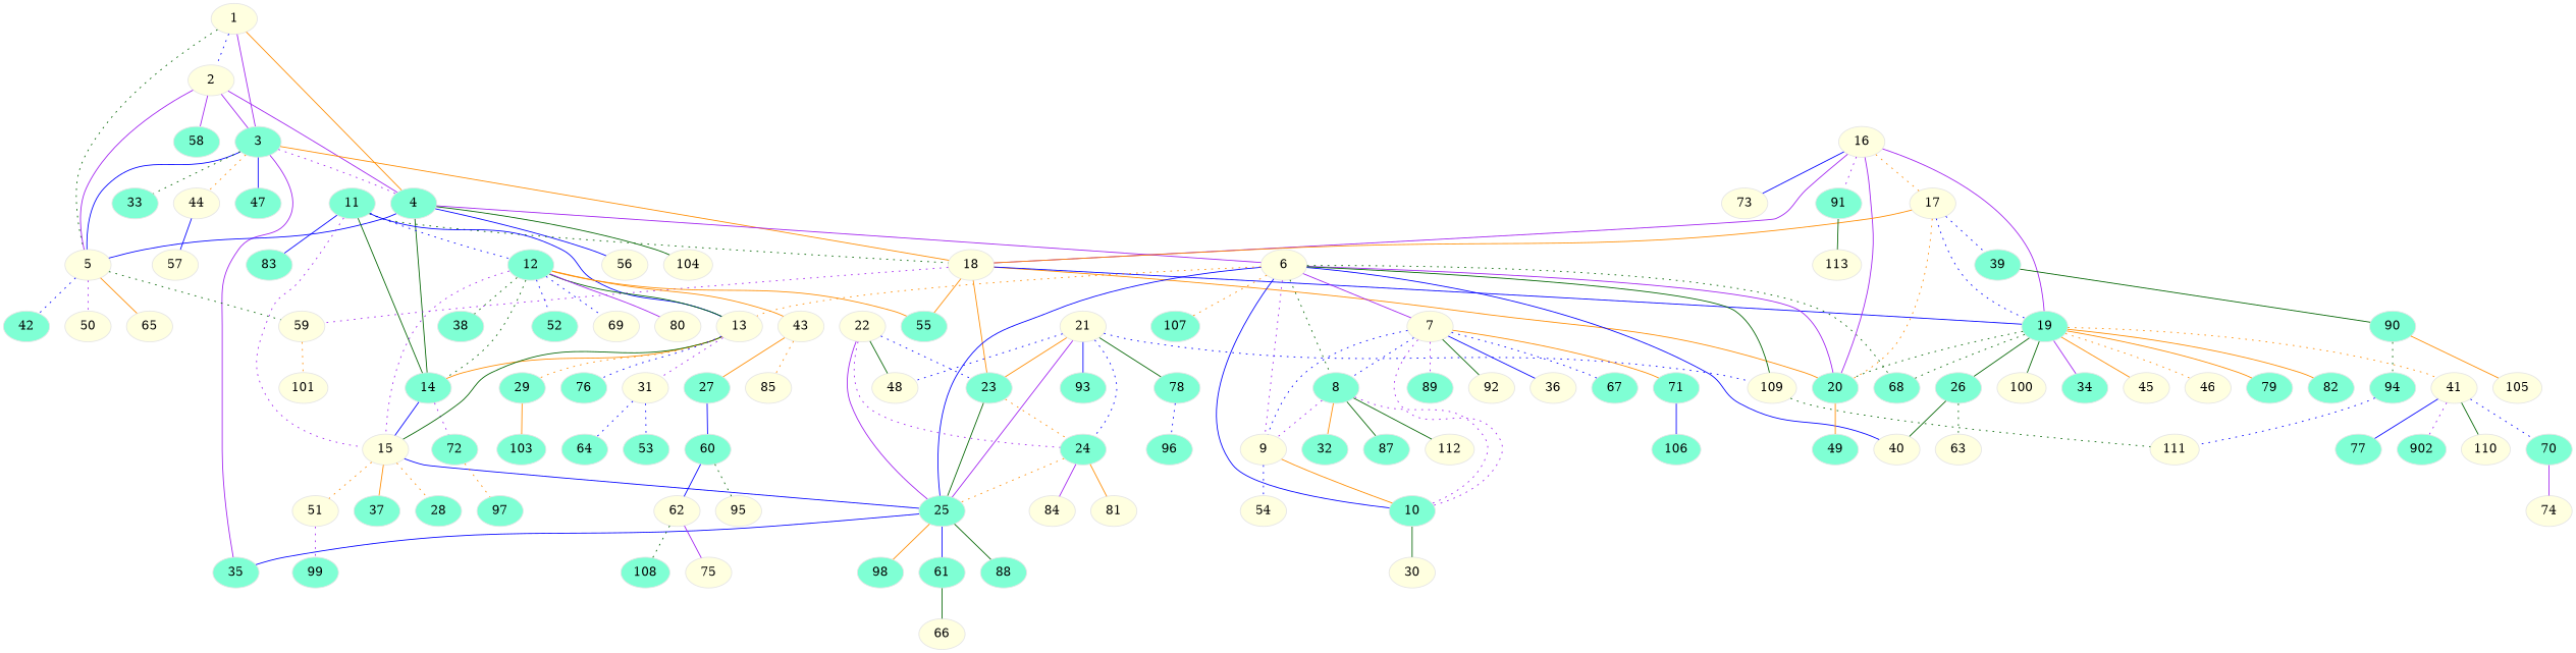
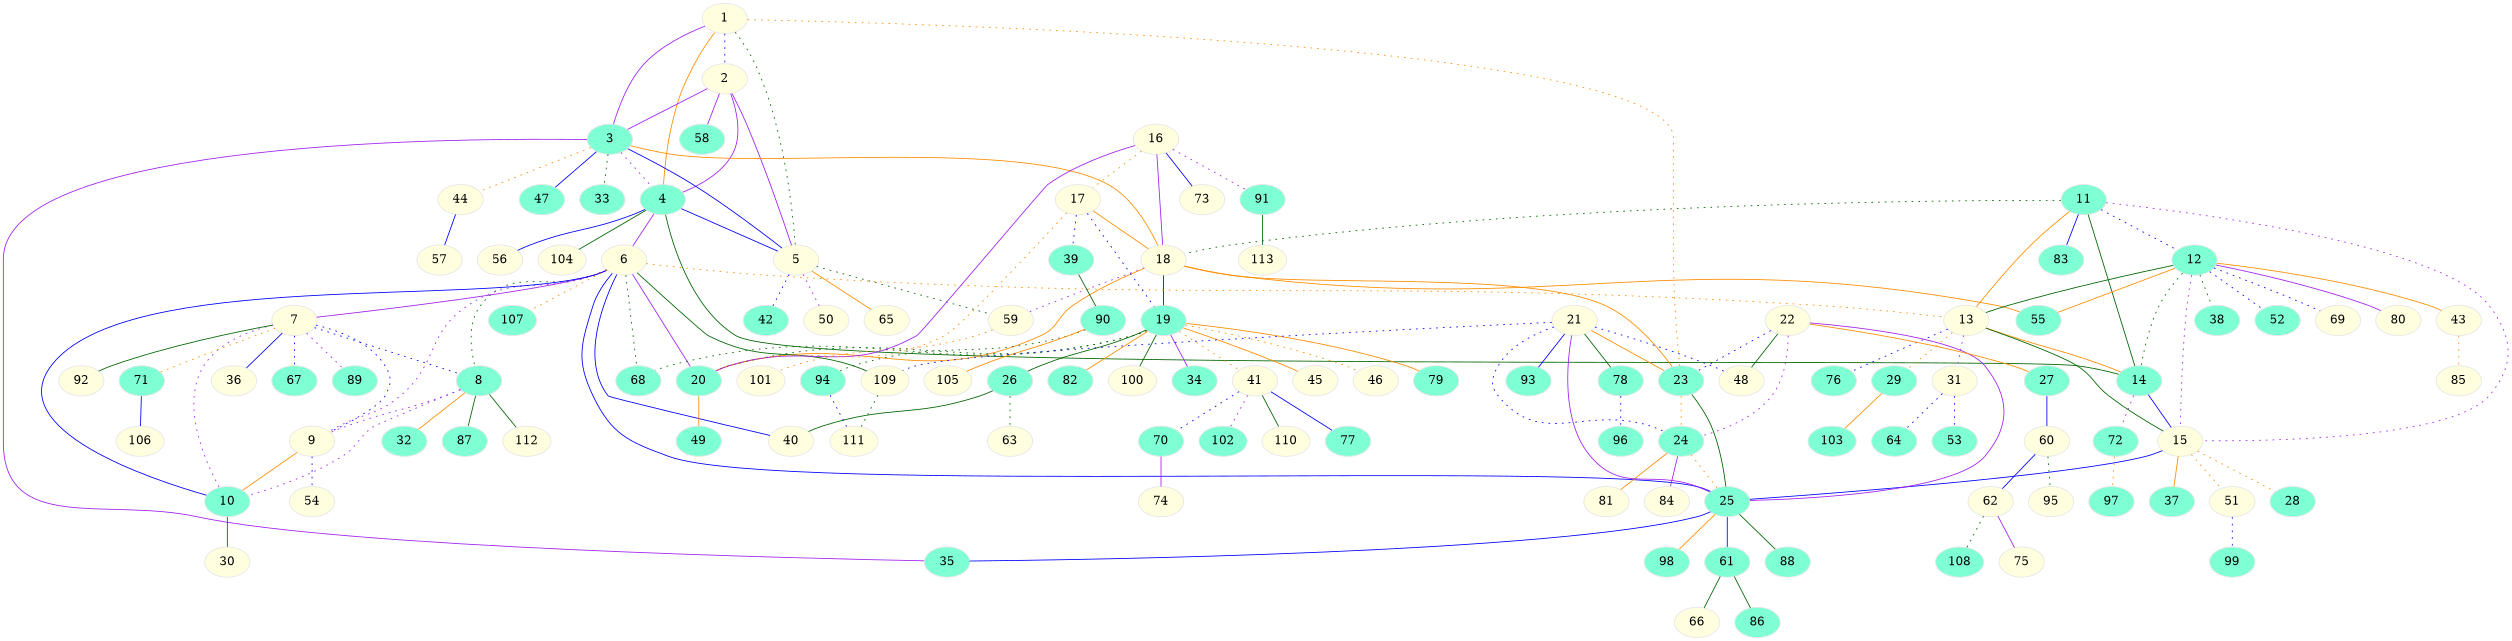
  graph {
    node [color=gray90 fillcolor=aquamarine style=filled]
    edge [color=blue style=solid]
    1 [fillcolor=lightyellow]
    2 [fillcolor=lightyellow]
    3
    4
    5 [fillcolor=lightyellow]
    23
    58
    18 [fillcolor=lightyellow]
    33
    35
    44 [fillcolor=lightyellow]
    47
    6 [fillcolor=lightyellow]
    14
    56 [fillcolor=lightyellow]
    104 [fillcolor=lightyellow]
    42
    50 [fillcolor=lightyellow]
    59 [fillcolor=lightyellow]
    65 [fillcolor=lightyellow]
    25
    24
    20
    55
    19
    57 [fillcolor=lightyellow]
    7 [fillcolor=lightyellow]
    8
    9 [fillcolor=lightyellow]
    10
    13 [fillcolor=lightyellow]
    40 [fillcolor=lightyellow]
    68
    107
    109 [fillcolor=lightyellow]
    15 [fillcolor=lightyellow]
    72
    101 [fillcolor=lightyellow]
    36 [fillcolor=lightyellow]
    67
    71
    89
    92 [fillcolor=lightyellow]
    32
    87
    112 [fillcolor=lightyellow]
    54 [fillcolor=lightyellow]
    30 [fillcolor=lightyellow]
    29
    31 [fillcolor=lightyellow]
    76
    49
    61
    88
    98
    111 [fillcolor=lightyellow]
-   106
+   106 [fillcolor=lightyellow]
    11
    12
    83
    38
    43 [fillcolor=lightyellow]
    52
    69 [fillcolor=lightyellow]
    80 [fillcolor=lightyellow]
    28
    37
    51 [fillcolor=lightyellow]
    85 [fillcolor=lightyellow]
    103
    53
    64
    97
    99
    16 [fillcolor=lightyellow]
    17 [fillcolor=lightyellow]
    73 [fillcolor=lightyellow]
    91
    39
    26
    34
    41 [fillcolor=lightyellow]
    45 [fillcolor=lightyellow]
    46 [fillcolor=lightyellow]
    79
    82
    100 [fillcolor=lightyellow]
    113 [fillcolor=lightyellow]
    90
    63 [fillcolor=lightyellow]
    70
    77
-   102 [label=902]
+   102
    110 [fillcolor=lightyellow]
    21 [fillcolor=lightyellow]
    78
    93
    48 [fillcolor=lightyellow]
    22 [fillcolor=lightyellow]
    27
    81 [fillcolor=lightyellow]
    84 [fillcolor=lightyellow]
    96
-   60
+   60 [fillcolor=lightyellow]
    66 [fillcolor=lightyellow]
+   86
    62 [fillcolor=lightyellow]
    95 [fillcolor=lightyellow]
    94
    105 [fillcolor=lightyellow]
    74 [fillcolor=lightyellow]
    75 [fillcolor=lightyellow]
    108
    1 -- 2 [style=dotted]
    1 -- 3 [color=purple]
    1 -- 4 [color=darkorange]
    1 -- 5 [color=darkgreen style=dotted]
+   1 -- 23 [color=darkorange style=dotted]
    2 -- 3 [color=purple]
    2 -- 4 [color=purple]
    2 -- 5 [color=purple]
    2 -- 58 [color=purple]
    3 -- 4 [color=purple style=dotted]
    3 -- 5
    3 -- 18 [color=darkorange]
    3 -- 33 [color=darkgreen style=dotted]
    3 -- 35 [color=purple]
    3 -- 44 [color=darkorange style=dotted]
    3 -- 47
    4 -- 5
    4 -- 6 [color=purple]
    4 -- 14 [color=darkgreen]
    4 -- 56
    4 -- 104 [color=darkgreen]
    5 -- 42 [style=dotted]
    5 -- 50 [color=purple style=dotted]
    5 -- 59 [color=darkgreen style=dotted]
    5 -- 65 [color=darkorange]
    23 -- 25 [color=darkgreen]
    23 -- 24 [color=darkorange style=dotted]
    18 -- 23 [color=darkorange]
    18 -- 59 [color=purple style=dotted]
    18 -- 20 [color=darkorange]
    18 -- 55 [color=darkorange]
    18 -- 19
    44 -- 57
    6 -- 25
    6 -- 20 [color=purple]
    6 -- 7 [color=purple]
    6 -- 8 [color=darkgreen style=dotted]
    6 -- 9 [color=purple style=dotted]
    6 -- 10
    6 -- 13 [color=darkorange style=dotted]
    6 -- 40
    6 -- 68 [color=darkgreen style=dotted]
    6 -- 107 [color=darkorange style=dotted]
    6 -- 109 [color=darkgreen]
    14 -- 15
    14 -- 72 [color=purple style=dotted]
    59 -- 101 [color=darkorange style=dotted]
    25 -- 35
    25 -- 61
    25 -- 88 [color=darkgreen]
    25 -- 98 [color=darkorange]
    24 -- 25 [color=darkorange style=dotted]
    24 -- 81 [color=darkorange]
    24 -- 84 [color=purple]
    20 -- 49 [color=darkorange]
    19 -- 20 [color=darkgreen style=dotted]
    19 -- 68 [color=darkgreen style=dotted]
    19 -- 26 [color=darkgreen]
    19 -- 34 [color=purple]
    19 -- 41 [color=darkorange style=dotted]
    19 -- 45 [color=darkorange]
    19 -- 46 [color=darkorange style=dotted]
    19 -- 79 [color=darkorange]
    19 -- 82 [color=darkorange]
    19 -- 100 [color=darkgreen]
    7 -- 8 [style=dotted]
    7 -- 9 [style=dotted]
    7 -- 10 [color=purple style=dotted]
    7 -- 36
    7 -- 67 [style=dotted]
-   7 -- 71 [color=darkorange]
+   7 -- 71 [color=darkorange style=dotted]
    7 -- 89 [color=purple style=dotted]
    7 -- 92 [color=darkgreen]
    8 -- 9 [color=purple style=dotted]
    8 -- 10 [color=purple style=dotted]
    8 -- 32 [color=darkorange]
    8 -- 87 [color=darkgreen]
    8 -- 112 [color=darkgreen]
    9 -- 10 [color=darkorange]
    9 -- 54 [style=dotted]
    10 -- 30 [color=darkgreen]
    13 -- 14 [color=darkorange]
    13 -- 15 [color=darkgreen]
    13 -- 29 [color=darkorange style=dotted]
    13 -- 31 [color=purple style=dotted]
    13 -- 76 [style=dotted]
    109 -- 111 [color=darkgreen style=dotted]
    15 -- 25
    15 -- 28 [color=darkorange style=dotted]
    15 -- 37 [color=darkorange]
    15 -- 51 [color=darkorange style=dotted]
    72 -- 97 [color=darkorange style=dotted]
    71 -- 106
    29 -- 103 [color=darkorange]
    31 -- 53 [style=dotted]
    31 -- 64 [style=dotted]
    61 -- 66 [color=darkgreen]
+   61 -- 86 [color=darkgreen]
    11 -- 18 [color=darkgreen style=dotted]
    11 -- 14 [color=darkgreen]
-   11 -- 13
+   11 -- 13 [color=darkorange]
    11 -- 15 [color=purple style=dotted]
    11 -- 12 [style=dotted]
    11 -- 83
    12 -- 14 [color=darkgreen style=dotted]
    12 -- 55 [color=darkorange]
    12 -- 13 [color=darkgreen]
    12 -- 15 [color=purple style=dotted]
    12 -- 38 [color=darkgreen style=dotted]
    12 -- 43 [color=darkorange]
    12 -- 52 [style=dotted]
    12 -- 69 [style=dotted]
    12 -- 80 [color=purple]
    43 -- 85 [color=darkorange style=dotted]
-   51 -- 99 [color=purple style=dotted]
+   51 -- 99 [style=dotted]
    16 -- 18 [color=purple]
    16 -- 20 [color=purple]
-   16 -- 19 [color=purple]
    16 -- 17 [color=darkorange style=dotted]
    16 -- 73
    16 -- 91 [color=purple style=dotted]
    17 -- 18 [color=darkorange]
    17 -- 20 [color=darkorange style=dotted]
    17 -- 19 [style=dotted]
    17 -- 39 [style=dotted]
    91 -- 113 [color=darkgreen]
    39 -- 90 [color=darkgreen]
    26 -- 40 [color=darkgreen]
    26 -- 63 [color=darkgreen style=dotted]
    41 -- 70 [style=dotted]
    41 -- 77
    41 -- 102 [color=purple style=dotted]
    41 -- 110 [color=darkgreen]
    90 -- 94 [color=darkgreen style=dotted]
    90 -- 105 [color=darkorange]
    70 -- 74 [color=purple]
    21 -- 23 [color=darkorange]
    21 -- 25 [color=purple]
    21 -- 24 [style=dotted]
    21 -- 109 [style=dotted]
    21 -- 78 [color=darkgreen]
    21 -- 93
    21 -- 48 [style=dotted]
    78 -- 96 [style=dotted]
    22 -- 23 [style=dotted]
    22 -- 25 [color=purple]
    22 -- 24 [color=purple style=dotted]
    22 -- 48 [color=darkgreen]
-   43 -- 27 [color=darkorange]
+   22 -- 27 [color=darkorange]
    27 -- 60
    60 -- 62
    60 -- 95 [color=darkgreen style=dotted]
    62 -- 75 [color=purple]
    62 -- 108 [color=darkgreen style=dotted]
    94 -- 111 [style=dotted]
  }
